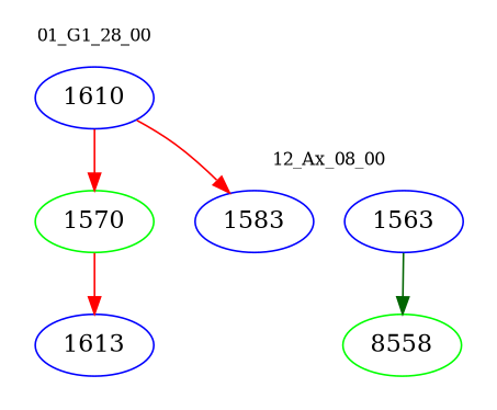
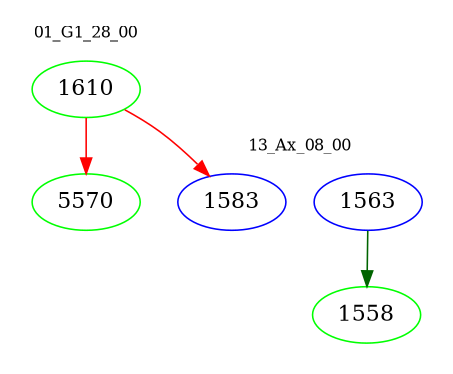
  digraph {
    node [color=blue]
    edge [color=red]
    n1 [label=1563]
-   n2 [color=green label=8558]
+   n2 [color=green label=1558]
    n3 [label=1583]
-   n4 [label=1610]
-   n5 [color=green label=1570]
-   n6 [label=1613]
+   n4 [color=green label=1610]
+   n5 [color=green label=5570]
    subgraph cluster_1 {
      color=white
      fontsize=10
-     label="12_Ax_08_00"
+     label="13_Ax_08_00"
      n1
      n2
      n3
    }
    subgraph cluster_2 {
      color=white
      fontsize=10
      label="01_G1_28_00"
      n4
      n5
-     n6
    }
    n1 -> n2 [color=darkgreen]
    n4 -> n3
    n4 -> n5
-   n5 -> n6
  }
